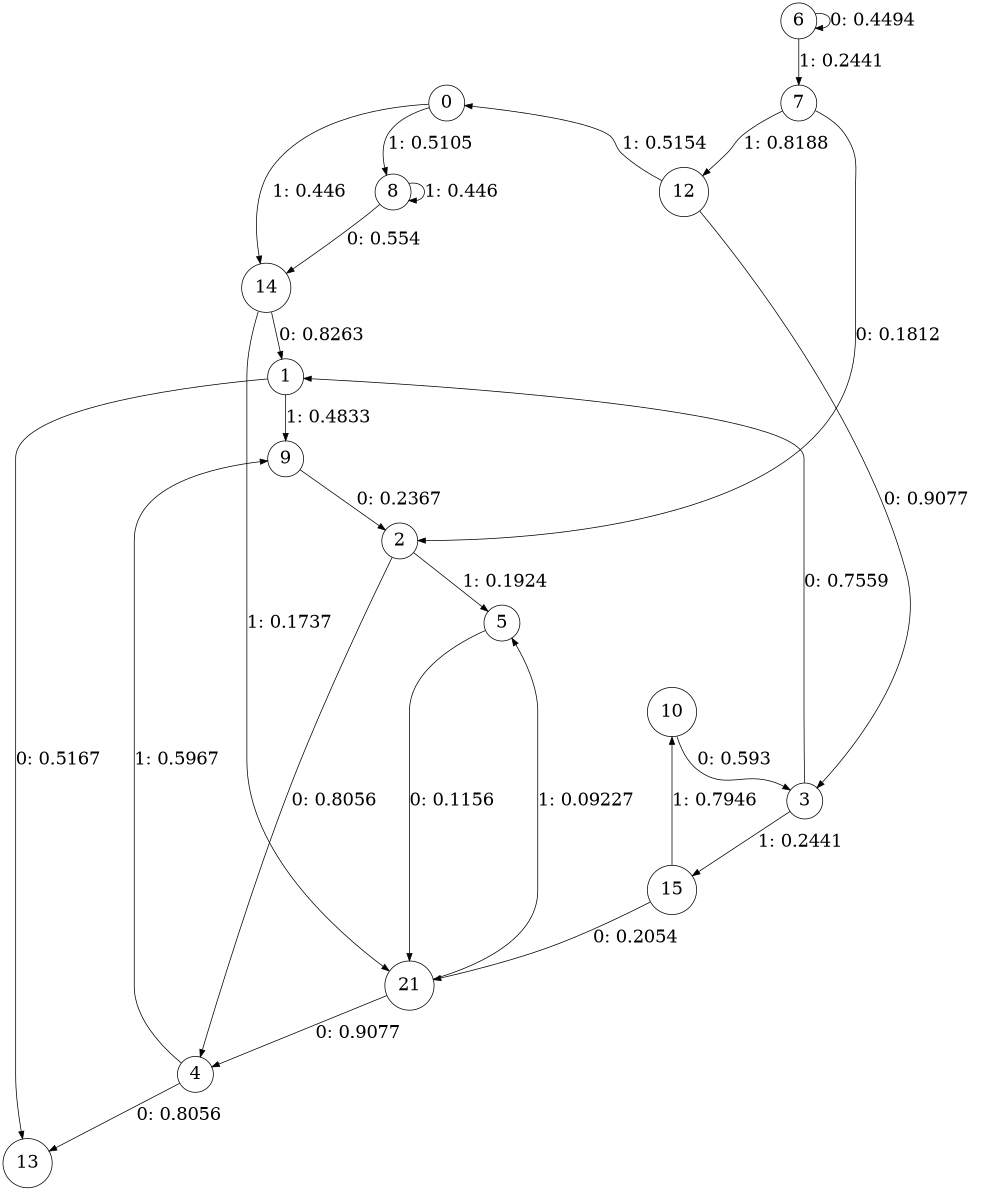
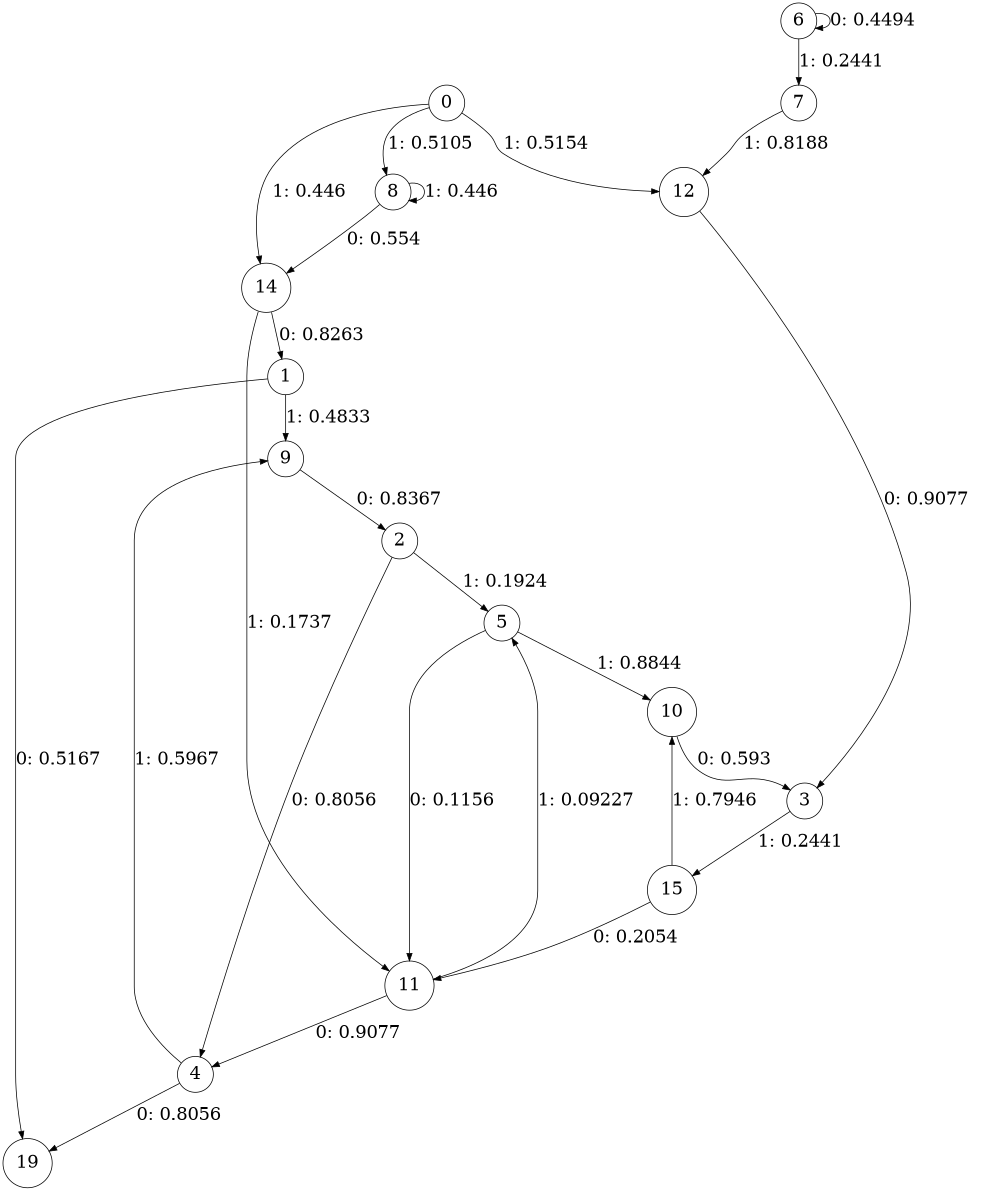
  digraph {
    node [fontsize=24 shape=circle]
    edge [fontsize=24]
    0
    14
    8
    1
-   11 [label=21]
-   13
+   11
+   13 [label=19]
    9
    15
    10
    2
    6
    7
    12
    4
    5
    3
    0 -> 14 [label="1: 0.446    "]
    0 -> 8 [label="1: 0.5105   "]
    14 -> 1 [label="0: 0.8263   "]
    14 -> 11 [label="1: 0.1737   "]
    8 -> 14 [label="0: 0.554    "]
    8 -> 8 [label="1: 0.446    "]
    1 -> 13 [label="0: 0.5167   "]
    1 -> 9 [label="1: 0.4833   "]
    11 -> 4 [label="0: 0.9077   "]
    11 -> 5 [label="1: 0.09227  "]
-   9 -> 2 [label="0: 0.2367   "]
+   9 -> 2 [label="0: 0.8367   "]
    15 -> 11 [label="0: 0.2054   "]
    15 -> 10 [label="1: 0.7946   "]
    10 -> 3 [label="0: 0.593    "]
    2 -> 4 [label="0: 0.8056   "]
    2 -> 5 [label="1: 0.1924   "]
    6 -> 6 [label="0: 0.4494   "]
    6 -> 7 [label="1: 0.2441   "]
-   7 -> 2 [label="0: 0.1812   "]
    7 -> 12 [label="1: 0.8188   "]
-   12 -> 0 [label="1: 0.5154   "]
+   0 -> 12 [label="1: 0.5154   "]
    12 -> 3 [label="0: 0.9077   "]
    4 -> 13 [label="0: 0.8056   "]
    4 -> 9 [label="1: 0.5967   "]
    5 -> 11 [label="0: 0.1156   "]
-   3 -> 1 [label="0: 0.7559   "]
+   5 -> 10 [label="1: 0.8844   "]
    3 -> 15 [label="1: 0.2441   "]
  }
